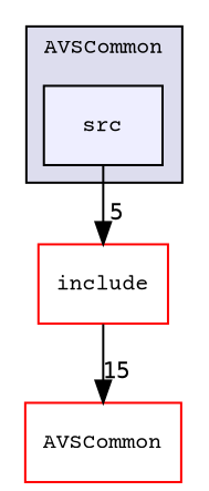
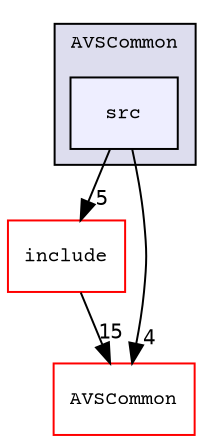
  digraph {
    compound=true
    fontname="Courier Prime"
    node [fillcolor=white fontname="Courier Prime" fontsize=10 shape=box style=filled color=red]
    edge [fontname="Courier Prime" labeldistance=1.5 labelfontname=Helvetica labelfontsize=10]
    n1 [fillcolor="#eeeeff" label=src pencolor=black color=""]
    n2 [label=include]
    n3 [label=AVSCommon]
    subgraph cluster_1 {
      bgcolor="#ddddee"
      fontsize=10
      label=AVSCommon
      pencolor=black
      n1
    }
    n1 -> n2 [headlabel=5]
+   n1 -> n3 [headlabel=4]
    n2 -> n3 [headlabel=15]
  }
